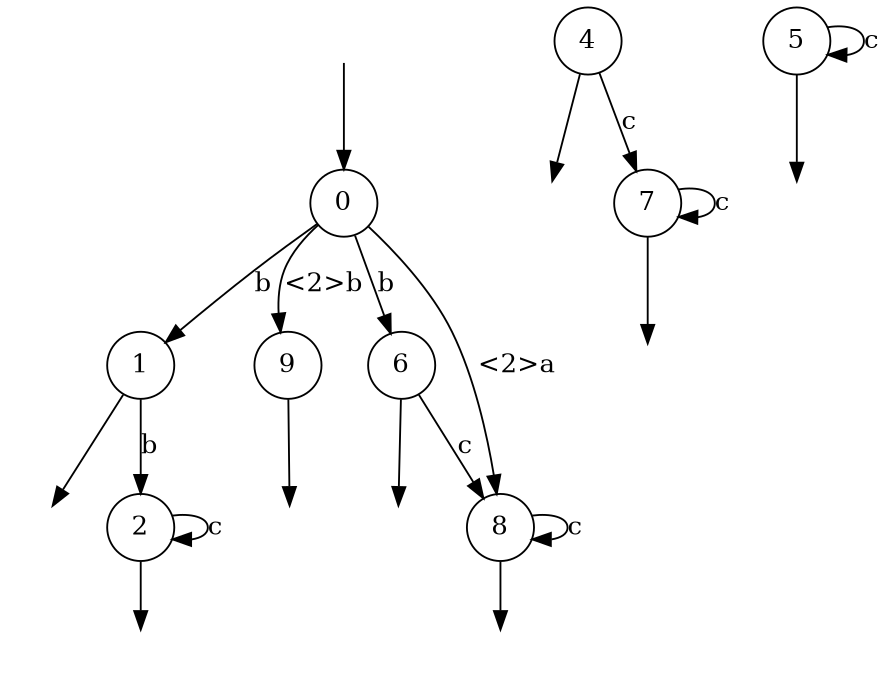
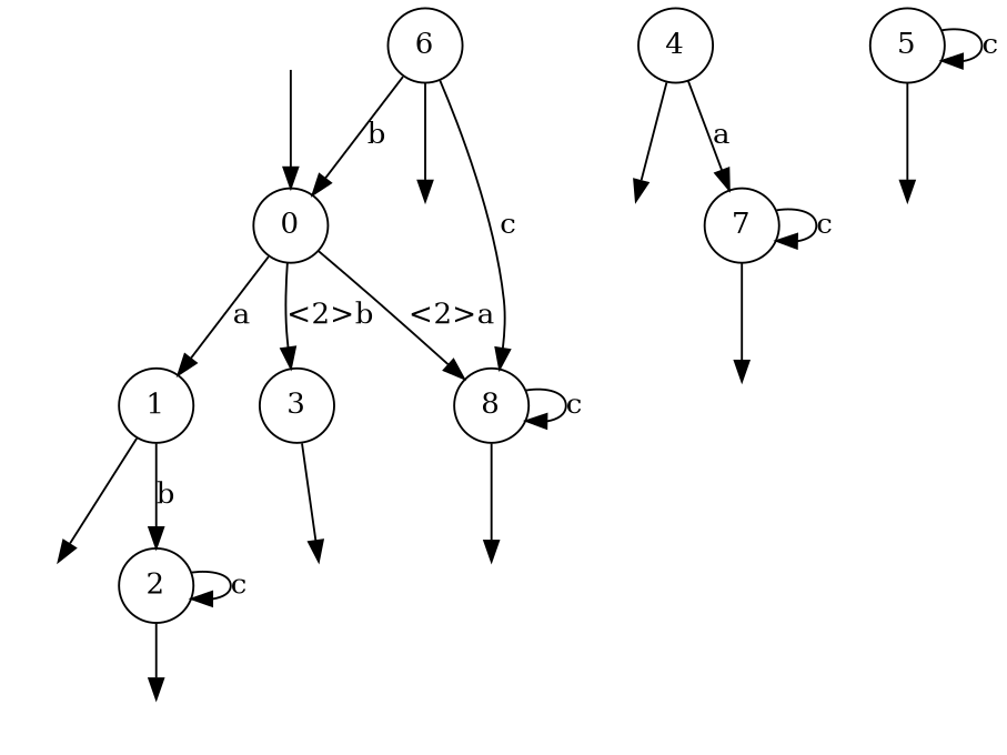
  digraph {
    rankdir=TB
    vcsn_context="lal_char(+abc)_z"
    node [shape=none]
    I0 [height=0 style=invis width=0]
    F1 [height=0 style=invis width=0]
    F2 [height=0 style=invis width=0]
    F3 [height=0 style=invis width=0]
    F4 [height=0 style=invis width=0]
    F5 [height=0 style=invis width=0]
    F6 [height=0 style=invis width=0]
    F7 [height=0 style=invis width=0]
    F8 [height=0 style=invis width=0]
    0 [shape=circle]
    1 [shape=circle]
    2 [shape=circle]
-   3 [shape=circle label=9]
+   3 [shape=circle]
    4 [shape=circle]
    5 [shape=circle]
    6 [shape=circle]
    7 [shape=circle]
    8 [shape=circle]
    subgraph sub_1 {
      I0
      F1
      F2
      F3
      F4
      F5
      F6
      F7
      F8
    }
    subgraph sub_2 {
      0
      1
      2
      3
      4
      5
      6
      7
      8
    }
    I0 -> 0
-   0 -> 1 [label=b]
+   0 -> 1 [label=a]
    0 -> 3 [label="<2>b"]
-   0 -> 6 [label=b]
+   6 -> 0 [label=b]
    0 -> 8 [label="<2>a"]
    1 -> F1
    1 -> 2 [label=b]
    2 -> F2
    2 -> 2 [label=c]
    3 -> F3
    4 -> F4
-   4 -> 7 [label=c]
+   4 -> 7 [label=a]
    5 -> F5
    5 -> 5 [label=c]
    6 -> F6
    6 -> 8 [label=c]
    7 -> F7
    7 -> 7 [label=c]
    8 -> F8
    8 -> 8 [label=c]
  }
